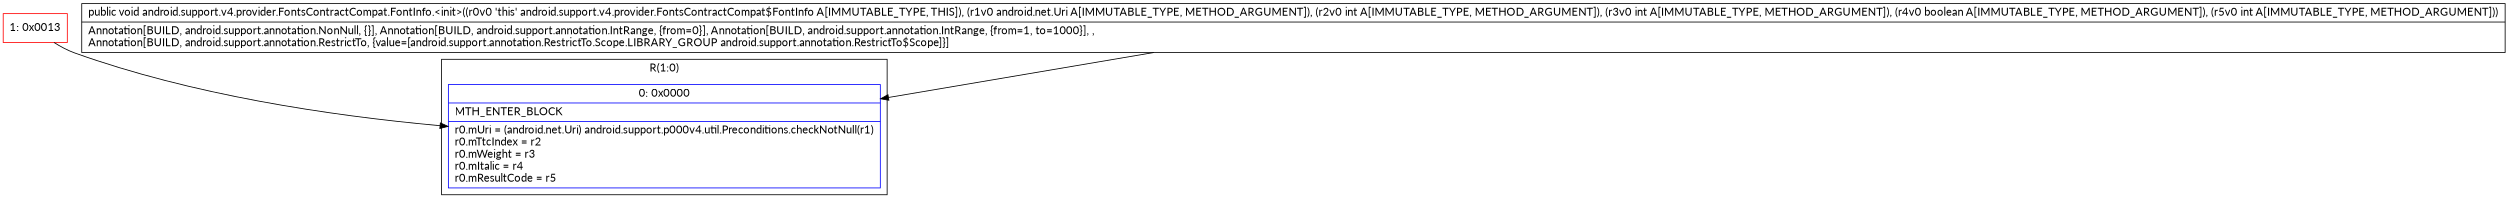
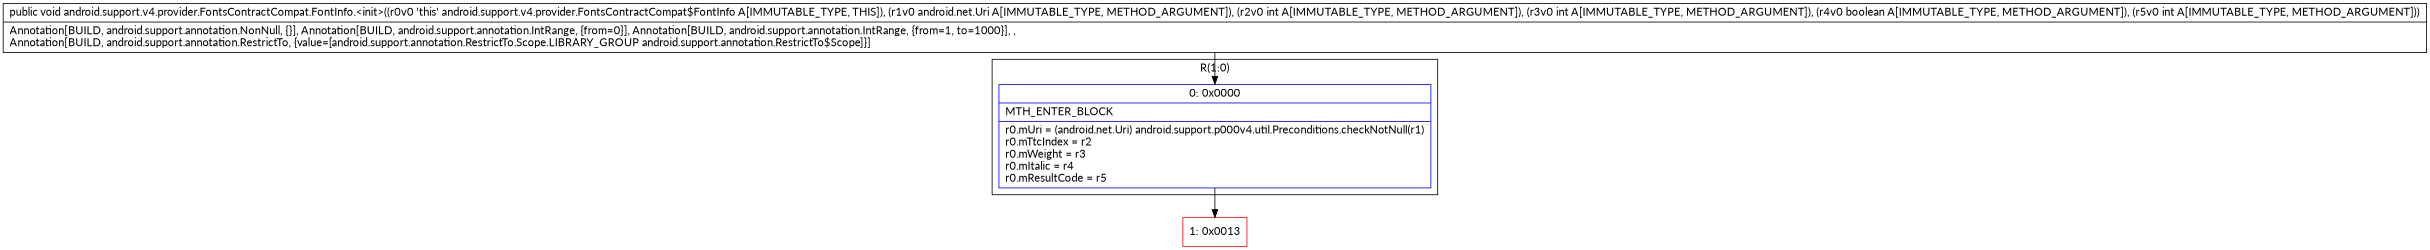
  digraph {
    fontname=Lato
    node [shape=record fontname=Lato]
    edge [fontname=Lato]
    n1 [color=blue label="{0\:\ 0x0000|MTH_ENTER_BLOCK\l|r0.mUri = (android.net.Uri) android.support.p000v4.util.Preconditions.checkNotNull(r1)\lr0.mTtcIndex = r2\lr0.mWeight = r3\lr0.mItalic = r4\lr0.mResultCode = r5\l}"]
    n2 [color=red label="{1\:\ 0x0013}"]
    n3 [label="{public void android.support.v4.provider.FontsContractCompat.FontInfo.\<init\>((r0v0 'this' android.support.v4.provider.FontsContractCompat$FontInfo A[IMMUTABLE_TYPE, THIS]), (r1v0 android.net.Uri A[IMMUTABLE_TYPE, METHOD_ARGUMENT]), (r2v0 int A[IMMUTABLE_TYPE, METHOD_ARGUMENT]), (r3v0 int A[IMMUTABLE_TYPE, METHOD_ARGUMENT]), (r4v0 boolean A[IMMUTABLE_TYPE, METHOD_ARGUMENT]), (r5v0 int A[IMMUTABLE_TYPE, METHOD_ARGUMENT]))  | Annotation[BUILD, android.support.annotation.NonNull, \{\}], Annotation[BUILD, android.support.annotation.IntRange, \{from=0\}], Annotation[BUILD, android.support.annotation.IntRange, \{from=1, to=1000\}], , \lAnnotation[BUILD, android.support.annotation.RestrictTo, \{value=[android.support.annotation.RestrictTo.Scope.LIBRARY_GROUP android.support.annotation.RestrictTo$Scope]\}]\l}"]
    subgraph cluster_1 {
      label="R(1:0)"
      n1
    }
-   n2 -> n1
+   n1 -> n2
    n3 -> n1
  }
